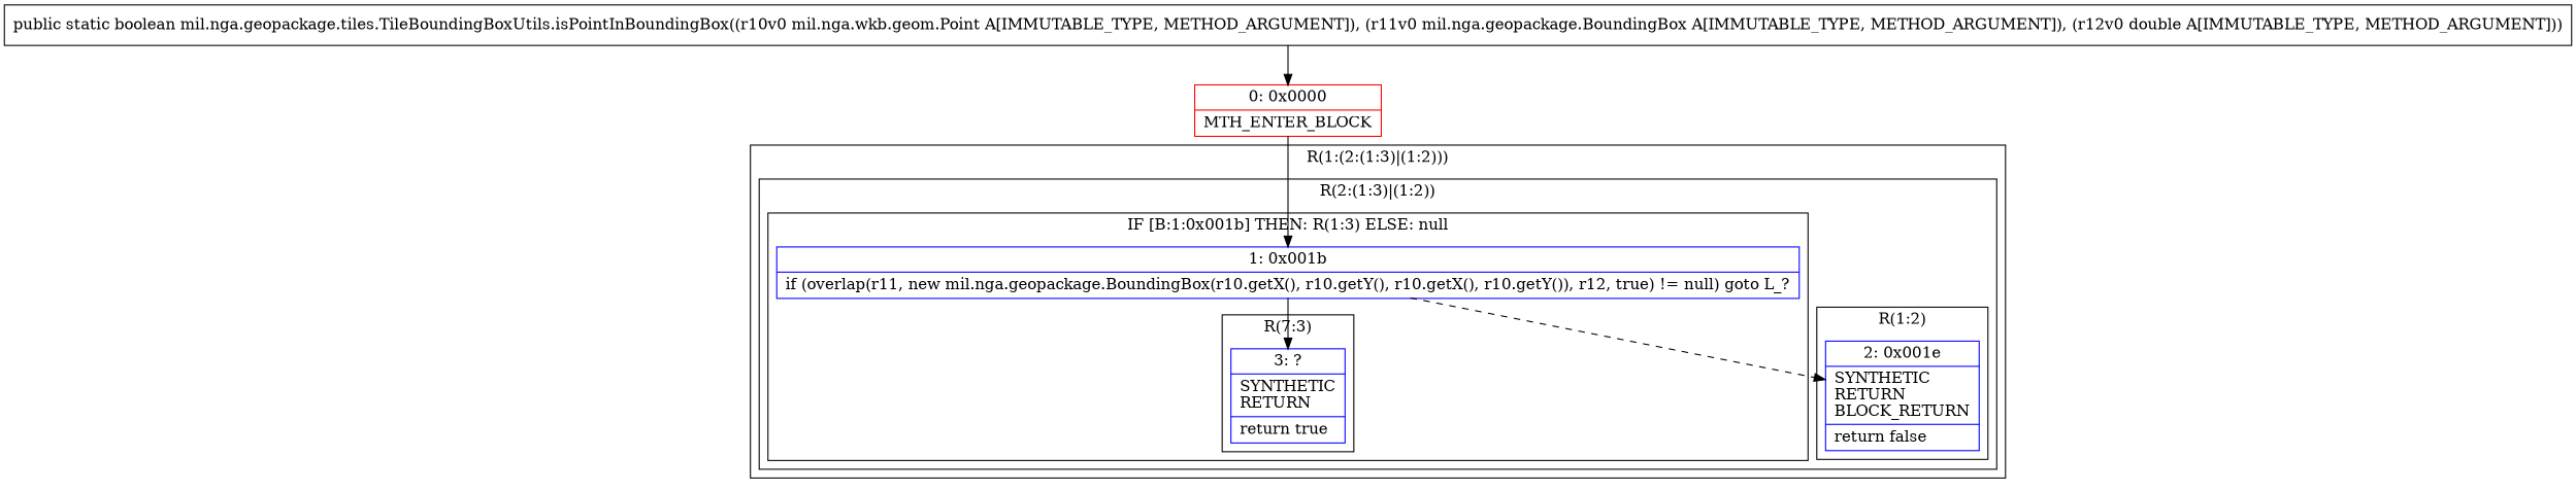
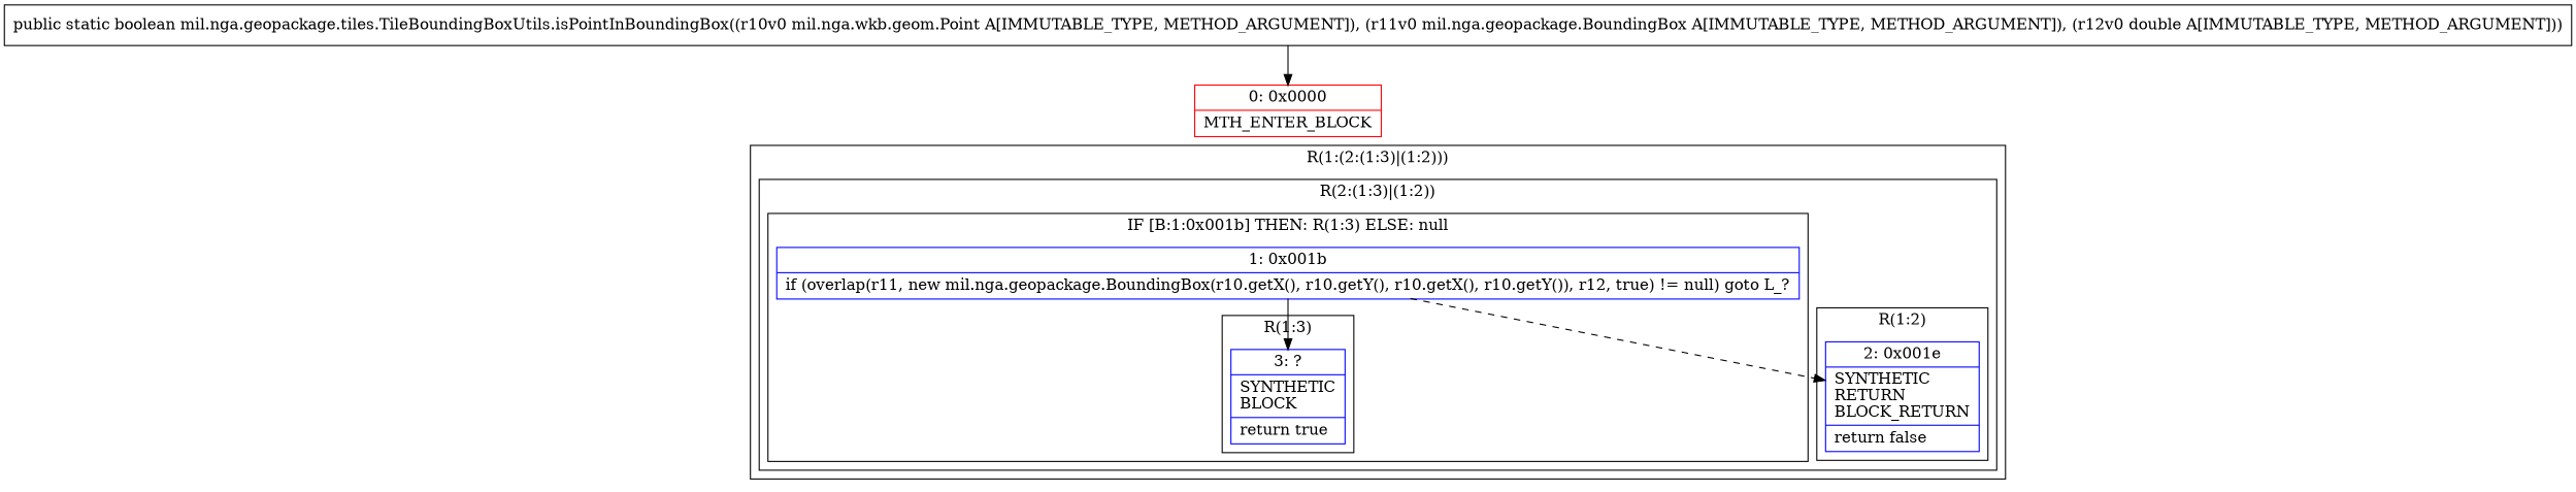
  digraph {
    node [color=blue shape=record]
-   n1 [label="{3\:\ ?|SYNTHETIC\lRETURN\l|return true\l}"]
+   n1 [label="{3\:\ ?|SYNTHETIC\lBLOCK\l|return true\l}"]
    n2 [label="{1\:\ 0x001b|if (overlap(r11, new mil.nga.geopackage.BoundingBox(r10.getX(), r10.getY(), r10.getX(), r10.getY()), r12, true) != null) goto L_?\l}"]
    n3 [label="{2\:\ 0x001e|SYNTHETIC\lRETURN\lBLOCK_RETURN\l|return false\l}"]
    n4 [color=red label="{0\:\ 0x0000|MTH_ENTER_BLOCK\l}"]
    n5 [label="{public static boolean mil.nga.geopackage.tiles.TileBoundingBoxUtils.isPointInBoundingBox((r10v0 mil.nga.wkb.geom.Point A[IMMUTABLE_TYPE, METHOD_ARGUMENT]), (r11v0 mil.nga.geopackage.BoundingBox A[IMMUTABLE_TYPE, METHOD_ARGUMENT]), (r12v0 double A[IMMUTABLE_TYPE, METHOD_ARGUMENT])) }" color=""]
    subgraph cluster_1 {
      label="R(1:(2:(1:3)|(1:2)))"
      subgraph cluster_2 {
        label="R(2:(1:3)|(1:2))"
        subgraph cluster_3 {
          label="IF [B:1:0x001b] THEN: R(1:3) ELSE: null"
          n2
          subgraph cluster_4 {
-           label="R(7:3)"
+           label="R(1:3)"
            n1
          }
        }
        subgraph cluster_5 {
          label="R(1:2)"
          n3
        }
      }
    }
    n2 -> n1
    n2 -> n3 [style=dashed]
-   n4 -> n2
    n5 -> n4
  }
